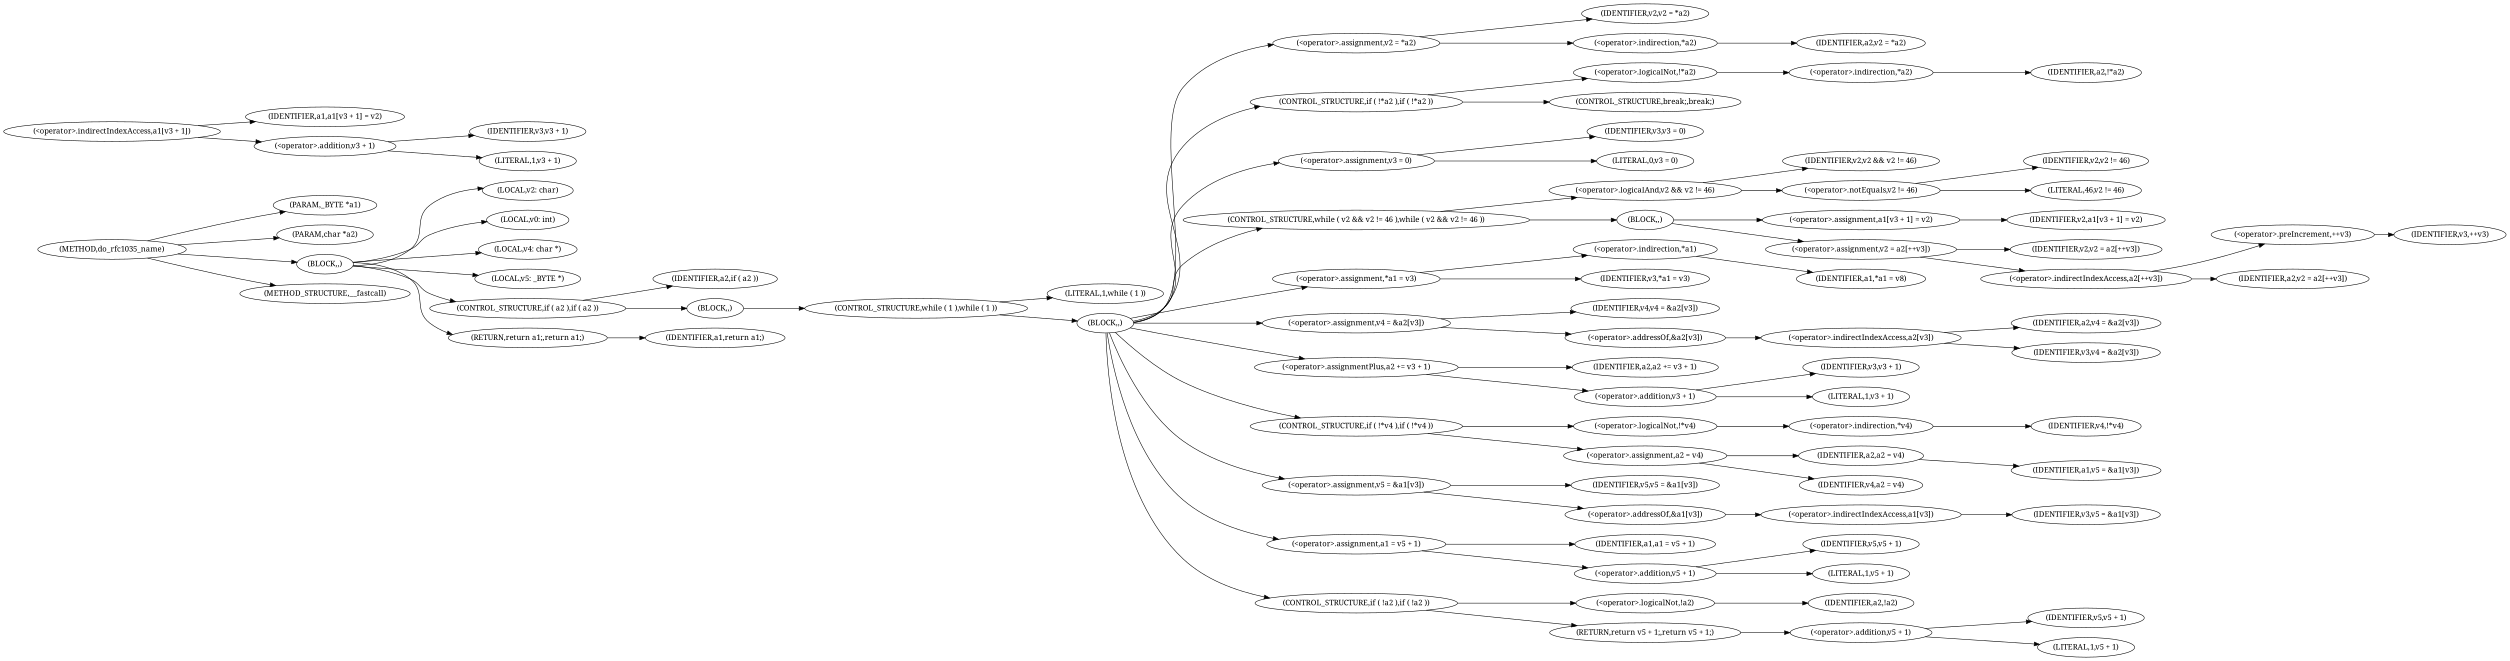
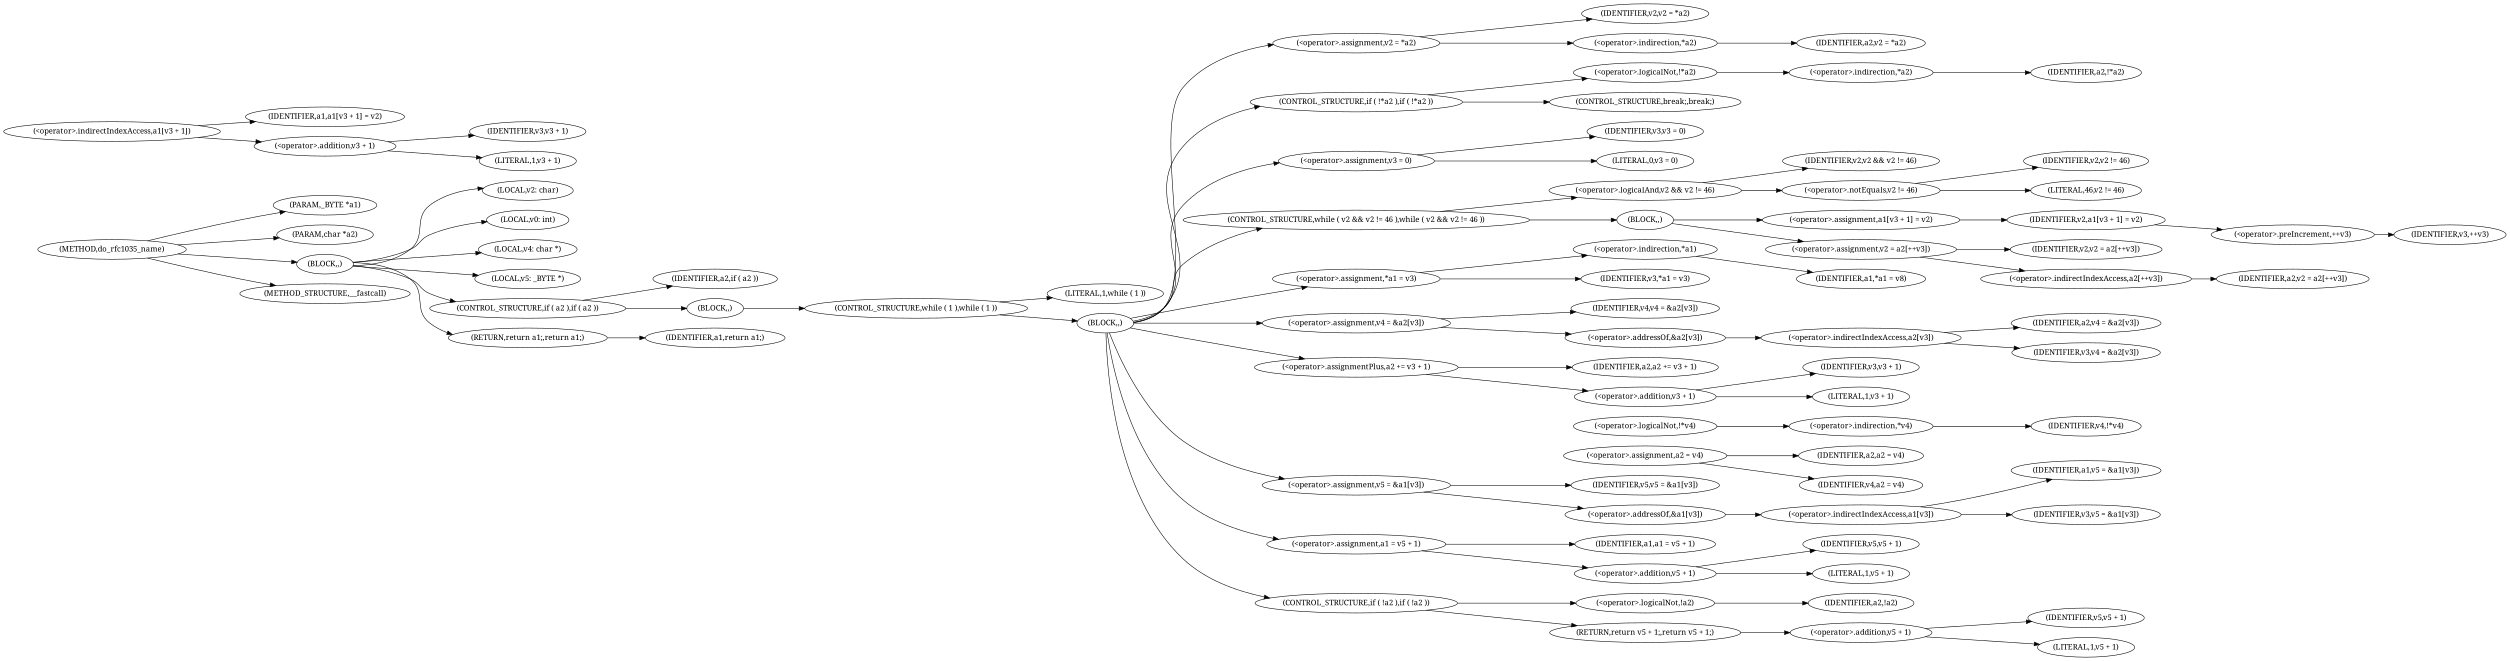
  digraph {
    fontname="Noto Serif"
    rankdir=LR
    node [fontname="Noto Serif"]
    edge [fontname="Noto Serif"]
    n1 [label="(METHOD,do_rfc1035_name)"]
    n2 [label="(PARAM,_BYTE *a1)"]
    n3 [label="(PARAM,char *a2)"]
    n4 [label="(BLOCK,,)"]
    n5 [label="(METHOD_STRUCTURE,__fastcall)"]
    n6 [label="(LOCAL,v2: char)"]
    n7 [label="(LOCAL,v0: int)"]
    n8 [label="(LOCAL,v4: char *)"]
    n9 [label="(LOCAL,v5: _BYTE *)"]
    n10 [label="(CONTROL_STRUCTURE,if ( a2 ),if ( a2 ))"]
    n11 [label="(RETURN,return a1;,return a1;)"]
    n12 [label="(IDENTIFIER,a2,if ( a2 ))"]
    n13 [label="(BLOCK,,)"]
    n14 [label="(IDENTIFIER,a1,return a1;)"]
    n15 [label="(CONTROL_STRUCTURE,while ( 1 ),while ( 1 ))"]
    n16 [label="(LITERAL,1,while ( 1 ))"]
    n17 [label="(BLOCK,,)"]
    n18 [label="(<operator>.assignment,v2 = *a2)"]
    n19 [label="(CONTROL_STRUCTURE,if ( !*a2 ),if ( !*a2 ))"]
    n20 [label="(<operator>.assignment,v3 = 0)"]
    n21 [label="(CONTROL_STRUCTURE,while ( v2 && v2 != 46 ),while ( v2 && v2 != 46 ))"]
    n22 [label="(<operator>.assignment,*a1 = v3)"]
    n23 [label="(<operator>.assignment,v4 = &a2[v3])"]
    n24 [label="(<operator>.assignmentPlus,a2 += v3 + 1)"]
-   n25 [label="(CONTROL_STRUCTURE,if ( !*v4 ),if ( !*v4 ))"]
    n26 [label="(<operator>.assignment,v5 = &a1[v3])"]
    n27 [label="(<operator>.assignment,a1 = v5 + 1)"]
    n28 [label="(CONTROL_STRUCTURE,if ( !a2 ),if ( !a2 ))"]
    n29 [label="(IDENTIFIER,v2,v2 = *a2)"]
    n30 [label="(<operator>.indirection,*a2)"]
    n31 [label="(<operator>.logicalNot,!*a2)"]
    n32 [label="(CONTROL_STRUCTURE,break;,break;)"]
    n33 [label="(IDENTIFIER,v3,v3 = 0)"]
    n34 [label="(LITERAL,0,v3 = 0)"]
    n35 [label="(<operator>.logicalAnd,v2 && v2 != 46)"]
    n36 [label="(BLOCK,,)"]
    n37 [label="(<operator>.indirection,*a1)"]
    n38 [label="(IDENTIFIER,v3,*a1 = v3)"]
    n39 [label="(IDENTIFIER,v4,v4 = &a2[v3])"]
    n40 [label="(<operator>.addressOf,&a2[v3])"]
    n41 [label="(IDENTIFIER,a2,a2 += v3 + 1)"]
    n42 [label="(<operator>.addition,v3 + 1)"]
    n43 [label="(<operator>.logicalNot,!*v4)"]
    n44 [label="(<operator>.assignment,a2 = v4)"]
    n45 [label="(IDENTIFIER,v5,v5 = &a1[v3])"]
    n46 [label="(<operator>.addressOf,&a1[v3])"]
    n47 [label="(IDENTIFIER,a1,a1 = v5 + 1)"]
    n48 [label="(<operator>.addition,v5 + 1)"]
    n49 [label="(<operator>.logicalNot,!a2)"]
    n50 [label="(RETURN,return v5 + 1;,return v5 + 1;)"]
    n51 [label="(IDENTIFIER,a2,v2 = *a2)"]
    n52 [label="(<operator>.indirection,*a2)"]
    n53 [label="(IDENTIFIER,a2,!*a2)"]
    n54 [label="(IDENTIFIER,v2,v2 && v2 != 46)"]
    n55 [label="(<operator>.notEquals,v2 != 46)"]
    n56 [label="(<operator>.assignment,a1[v3 + 1] = v2)"]
    n57 [label="(<operator>.assignment,v2 = a2[++v3])"]
    n58 [label="(IDENTIFIER,v2,v2 != 46)"]
    n59 [label="(LITERAL,46,v2 != 46)"]
    n60 [label="(IDENTIFIER,v2,a1[v3 + 1] = v2)"]
    n61 [label="(IDENTIFIER,v2,v2 = a2[++v3])"]
    n62 [label="(<operator>.indirectIndexAccess,a2[++v3])"]
    n63 [label="(<operator>.indirectIndexAccess,a1[v3 + 1])"]
    n64 [label="(IDENTIFIER,a1,a1[v3 + 1] = v2)"]
    n65 [label="(<operator>.addition,v3 + 1)"]
    n66 [label="(IDENTIFIER,v3,v3 + 1)"]
    n67 [label="(LITERAL,1,v3 + 1)"]
    n68 [label="(IDENTIFIER,a2,v2 = a2[++v3])"]
    n69 [label="(<operator>.preIncrement,++v3)"]
    n70 [label="(IDENTIFIER,v3,++v3)"]
    n71 [label="(IDENTIFIER,a1,*a1 = v8)"]
    n72 [label="(<operator>.indirectIndexAccess,a2[v3])"]
    n73 [label="(IDENTIFIER,a2,v4 = &a2[v3])"]
    n74 [label="(IDENTIFIER,v3,v4 = &a2[v3])"]
    n75 [label="(IDENTIFIER,v3,v3 + 1)"]
    n76 [label="(LITERAL,1,v3 + 1)"]
    n77 [label="(<operator>.indirection,*v4)"]
    n78 [label="(IDENTIFIER,a2,a2 = v4)"]
    n79 [label="(IDENTIFIER,v4,a2 = v4)"]
    n80 [label="(IDENTIFIER,v4,!*v4)"]
    n81 [label="(<operator>.indirectIndexAccess,a1[v3])"]
    n82 [label="(IDENTIFIER,a1,v5 = &a1[v3])"]
    n83 [label="(IDENTIFIER,v3,v5 = &a1[v3])"]
    n84 [label="(IDENTIFIER,v5,v5 + 1)"]
    n85 [label="(LITERAL,1,v5 + 1)"]
    n86 [label="(IDENTIFIER,a2,!a2)"]
    n87 [label="(<operator>.addition,v5 + 1)"]
    n88 [label="(IDENTIFIER,v5,v5 + 1)"]
    n89 [label="(LITERAL,1,v5 + 1)"]
    n1 -> n2
    n1 -> n3
    n1 -> n4
    n1 -> n5
    n4 -> n6
    n4 -> n7
    n4 -> n8
    n4 -> n9
    n4 -> n10
    n4 -> n11
    n10 -> n12
    n10 -> n13
    n11 -> n14
    n13 -> n15
    n15 -> n16
    n15 -> n17
    n17 -> n18
    n17 -> n19
    n17 -> n20
    n17 -> n21
    n17 -> n22
    n17 -> n23
    n17 -> n24
-   n17 -> n25
    n17 -> n26
    n17 -> n27
    n17 -> n28
    n18 -> n29
    n18 -> n30
    n19 -> n31
    n19 -> n32
    n20 -> n33
    n20 -> n34
    n21 -> n35
    n21 -> n36
    n22 -> n37
    n22 -> n38
    n23 -> n39
    n23 -> n40
    n24 -> n41
    n24 -> n42
-   n25 -> n43
-   n25 -> n44
    n26 -> n45
    n26 -> n46
    n27 -> n47
    n27 -> n48
    n28 -> n49
    n28 -> n50
    n30 -> n51
    n31 -> n52
    n35 -> n54
    n35 -> n55
    n36 -> n56
    n36 -> n57
    n37 -> n71
    n40 -> n72
    n42 -> n75
    n42 -> n76
    n43 -> n77
    n44 -> n78
    n44 -> n79
    n46 -> n81
    n48 -> n84
    n48 -> n85
    n49 -> n86
    n50 -> n87
    n52 -> n53
    n55 -> n58
    n55 -> n59
    n56 -> n60
    n57 -> n61
    n57 -> n62
    n62 -> n68
-   n62 -> n69
+   n60 -> n69
    n63 -> n64
    n63 -> n65
    n65 -> n66
    n65 -> n67
    n69 -> n70
    n72 -> n73
    n72 -> n74
    n77 -> n80
-   n78 -> n82
+   n81 -> n82
    n81 -> n83
    n87 -> n88
    n87 -> n89
  }
